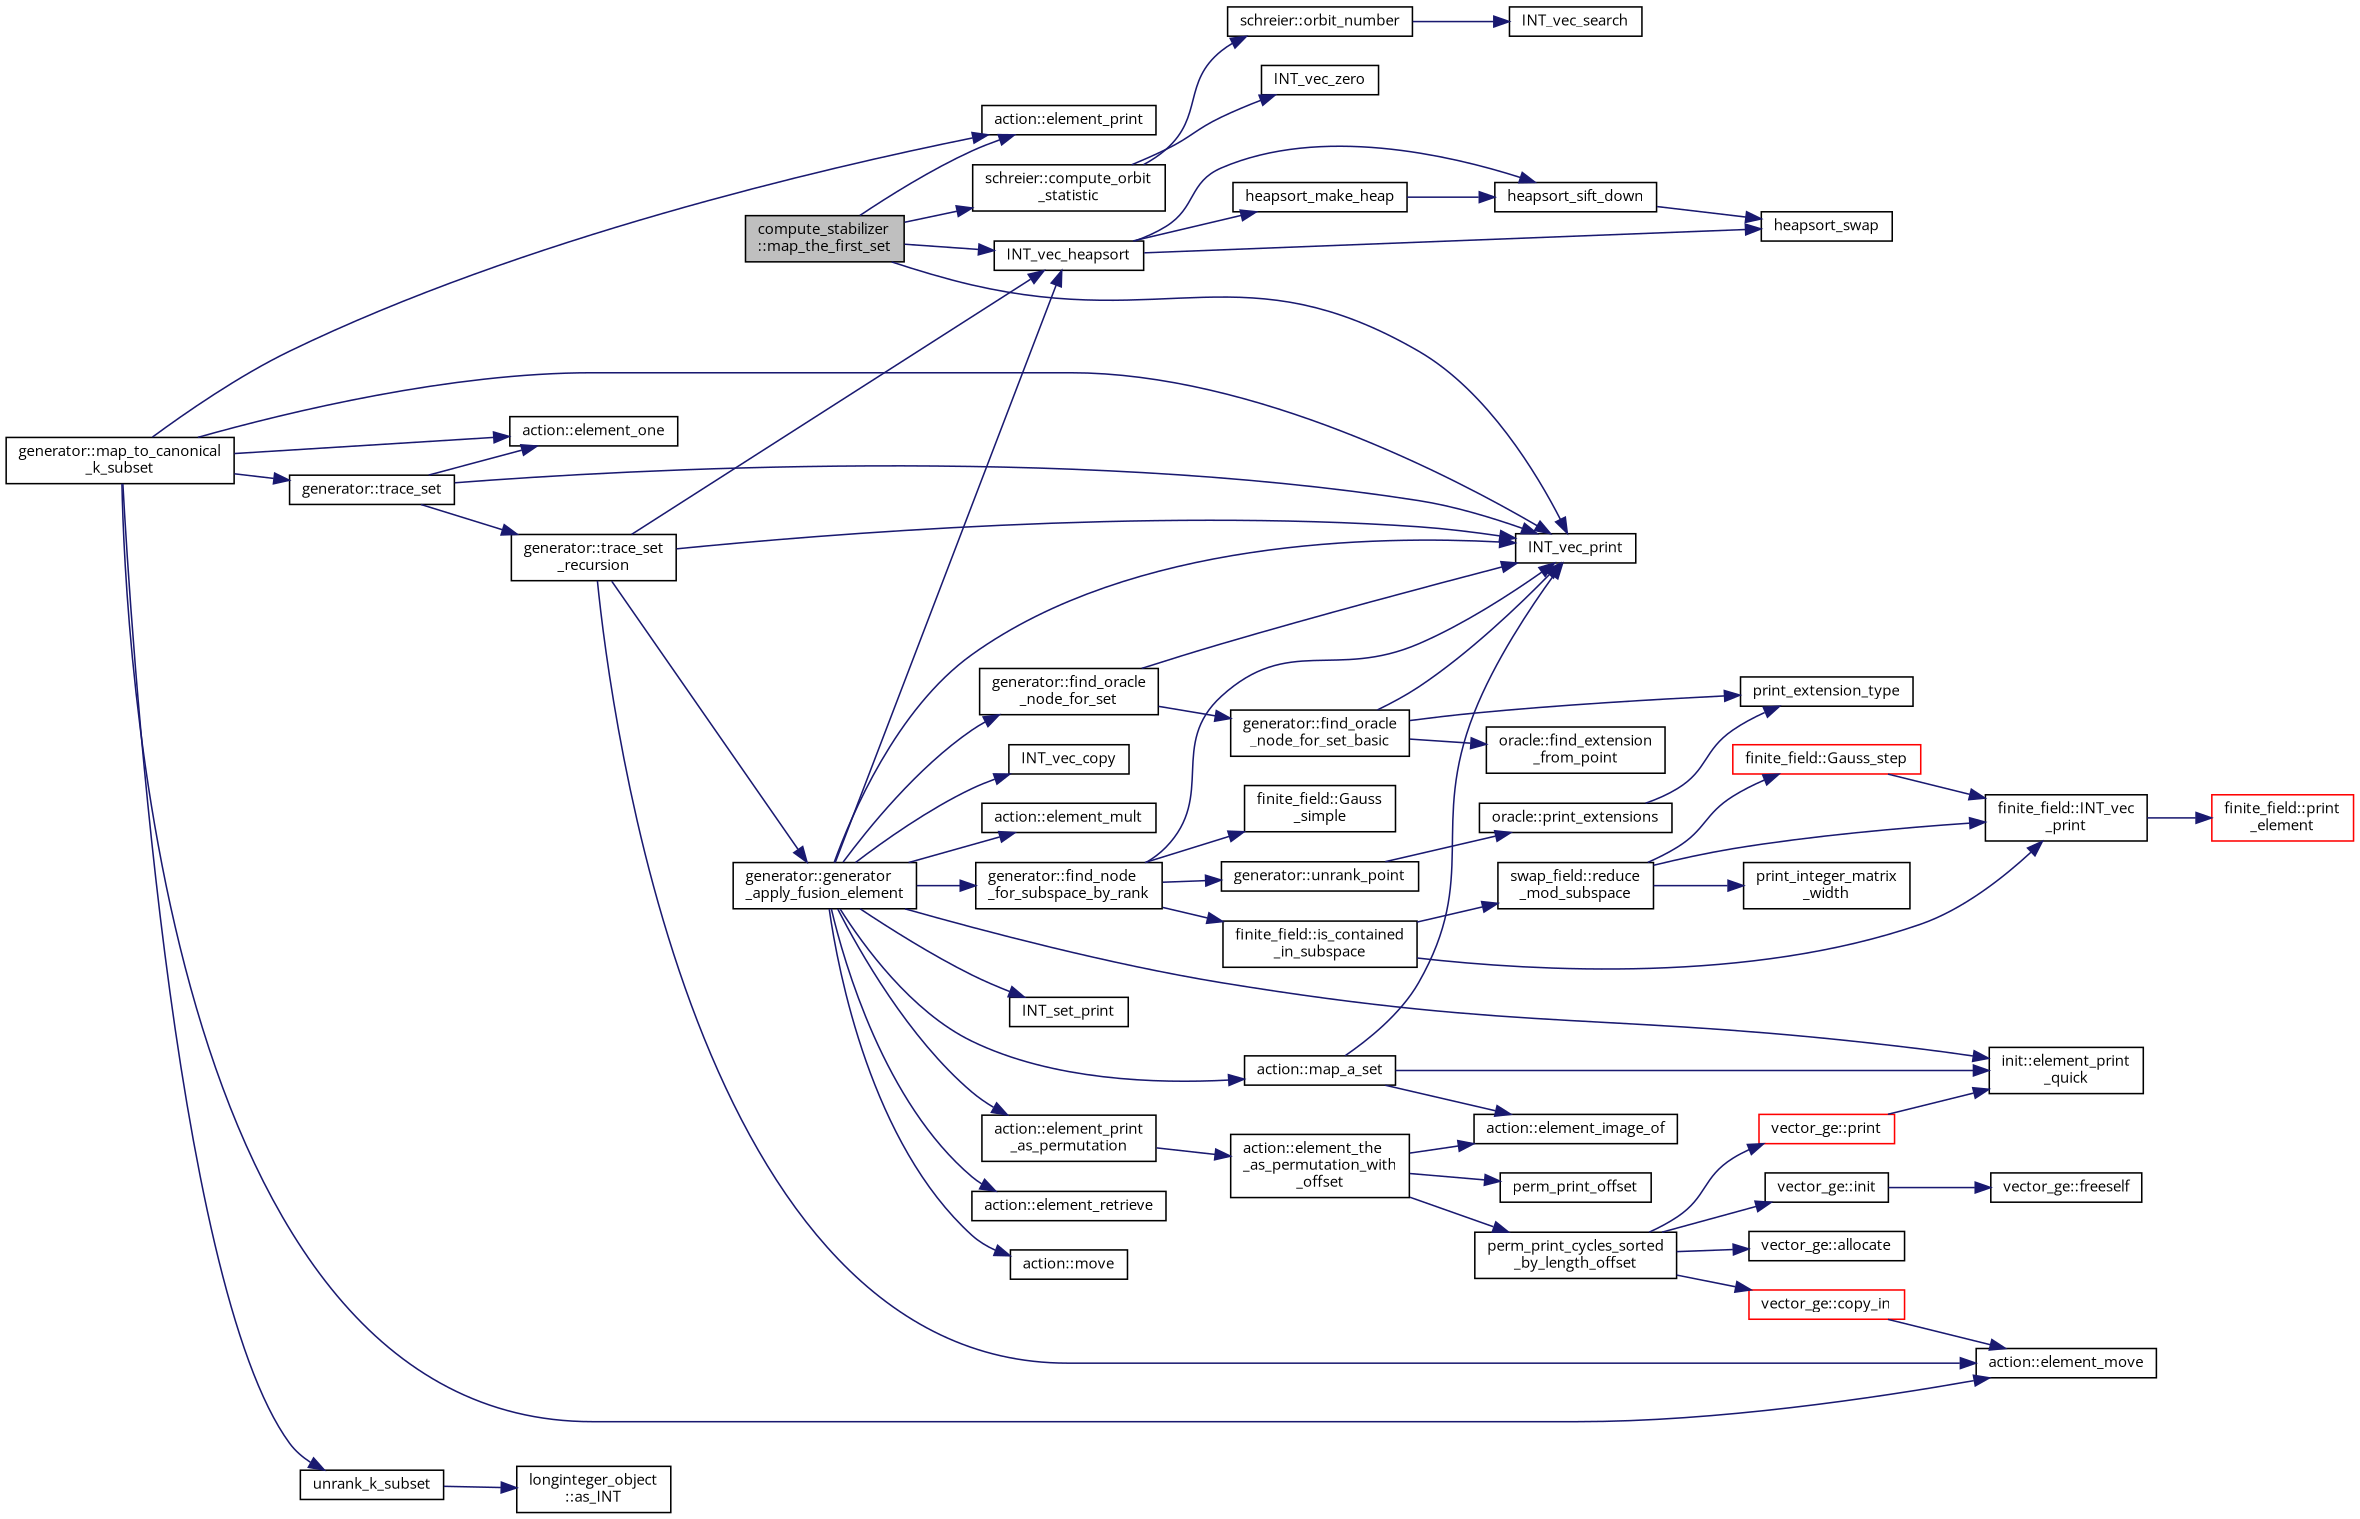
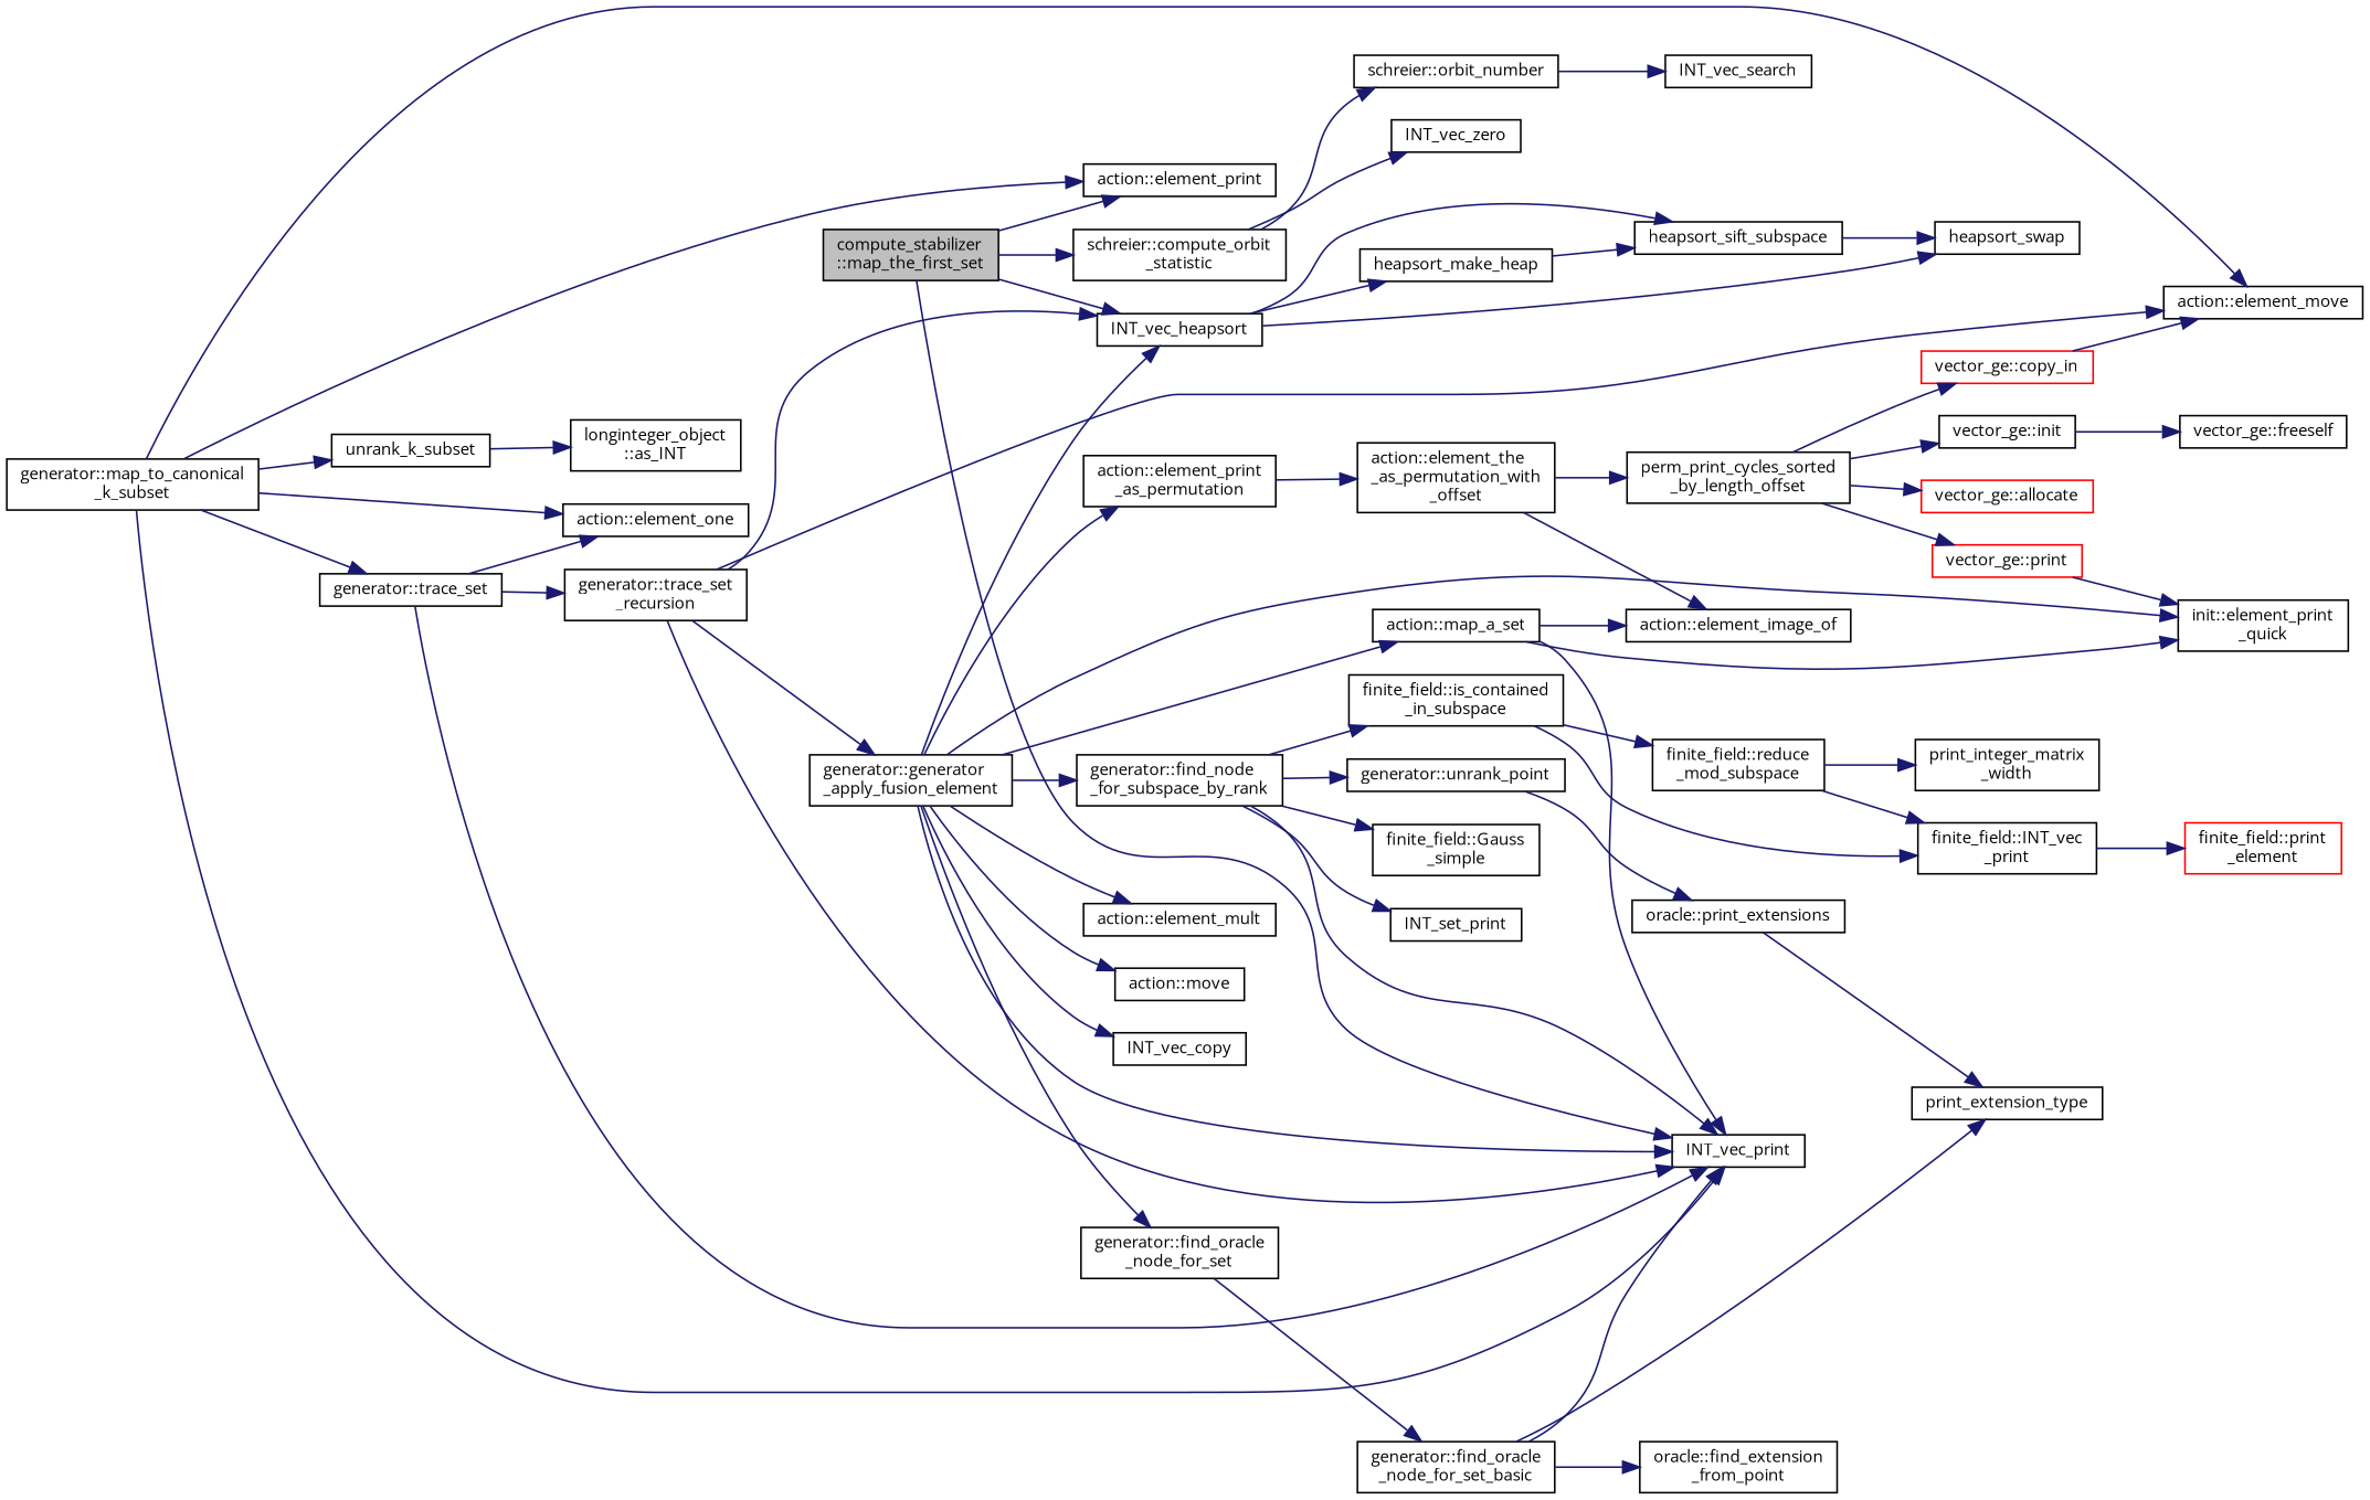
  digraph {
    fontname="Open Sans"
    rankdir=LR
    node [color=black fillcolor=white fontname="Open Sans" fontsize=10 shape=record style=filled]
    edge [color=midnightblue fontname="Open Sans" fontsize=10 labelfontname=Helvetica labelfontsize=10 style=solid]
    n1 [fillcolor=grey75 fontcolor=black height=0.2 label="compute_stabilizer\l::map_the_first_set" width=0.4]
    n2 [height=0.2 label=INT_vec_print width=0.4]
    n3 [height=0.2 label=INT_vec_heapsort width=0.4]
    n4 [height=0.2 label="action::element_print" width=0.4]
    n5 [height=0.2 label="schreier::compute_orbit\l_statistic" width=0.4]
    n6 [height=0.2 label="generator::map_to_canonical\l_k_subset" width=0.4]
    n7 [height=0.2 label=unrank_k_subset width=0.4]
    n8 [height=0.2 label="action::element_one" width=0.4]
    n9 [height=0.2 label="generator::trace_set" width=0.4]
    n10 [height=0.2 label="action::element_move" width=0.4]
    n11 [height=0.2 label=heapsort_make_heap width=0.4]
-   n12 [height=0.2 label=heapsort_sift_down width=0.4]
+   n12 [height=0.2 label=heapsort_sift_subspace width=0.4]
    n13 [height=0.2 label=heapsort_swap width=0.4]
    n14 [height=0.2 label=INT_vec_zero width=0.4]
    n15 [height=0.2 label="schreier::orbit_number" width=0.4]
    n16 [height=0.2 label="longinteger_object\l::as_INT" width=0.4]
    n17 [height=0.2 label="generator::trace_set\l_recursion" width=0.4]
    n18 [height=0.2 label="generator::generator\l_apply_fusion_element" width=0.4]
    n19 [height=0.2 label=INT_set_print width=0.4]
-   n20 [height=0.2 label="action::element_retrieve" width=0.4]
    n21 [height=0.2 label="init::element_print\l_quick" width=0.4]
    n22 [height=0.2 label="action::element_print\l_as_permutation" width=0.4]
    n23 [height=0.2 label="action::map_a_set" width=0.4]
    n24 [height=0.2 label="action::element_mult" width=0.4]
    n25 [height=0.2 label="action::move" width=0.4]
    n26 [height=0.2 label="generator::find_node\l_for_subspace_by_rank" width=0.4]
    n27 [height=0.2 label=INT_vec_copy width=0.4]
    n28 [height=0.2 label="generator::find_oracle\l_node_for_set" width=0.4]
    n29 [height=0.2 label="action::element_the\l_as_permutation_with\l_offset" width=0.4]
    n30 [height=0.2 label="action::element_image_of" width=0.4]
    n31 [height=0.2 label="generator::unrank_point" width=0.4]
    n32 [height=0.2 label="finite_field::Gauss\l_simple" width=0.4]
    n33 [height=0.2 label="finite_field::is_contained\l_in_subspace" width=0.4]
    n34 [height=0.2 label="generator::find_oracle\l_node_for_set_basic" width=0.4]
-   n35 [height=0.2 label=perm_print_offset width=0.4]
    n36 [height=0.2 label="perm_print_cycles_sorted\l_by_length_offset" width=0.4]
    n37 [height=0.2 label="vector_ge::init" width=0.4]
-   n38 [height=0.2 label="vector_ge::allocate" width=0.4]
+   n38 [color=red height=0.2 label="vector_ge::allocate" width=0.4]
    n39 [color=red height=0.2 label="vector_ge::copy_in" width=0.4]
    n40 [color=red height=0.2 label="vector_ge::print" width=0.4]
    n41 [height=0.2 label="vector_ge::freeself" width=0.4]
    n42 [height=0.2 label="oracle::print_extensions" width=0.4]
    n43 [height=0.2 label="finite_field::INT_vec\l_print" width=0.4]
-   n44 [height=0.2 label="swap_field::reduce\l_mod_subspace" width=0.4]
+   n44 [height=0.2 label="finite_field::reduce\l_mod_subspace" width=0.4]
    n45 [color=red height=0.2 label="finite_field::print\l_element" width=0.4]
    n46 [height=0.2 label="print_integer_matrix\l_width" width=0.4]
-   n47 [color=red height=0.2 label="finite_field::Gauss_step" width=0.4]
    n48 [height=0.2 label="oracle::find_extension\l_from_point" width=0.4]
    n49 [height=0.2 label=print_extension_type width=0.4]
    n50 [height=0.2 label=INT_vec_search width=0.4]
    n1 -> n2
    n1 -> n3
    n1 -> n4
    n1 -> n5
    n3 -> n11
    n3 -> n12
    n3 -> n13
    n5 -> n14
    n5 -> n15
    n6 -> n2
    n6 -> n4
    n6 -> n7
    n6 -> n8
    n6 -> n9
    n6 -> n10
    n7 -> n16
    n9 -> n2
    n9 -> n8
    n9 -> n17
    n11 -> n12
    n12 -> n13
    n15 -> n50
    n17 -> n2
    n17 -> n3
    n17 -> n10
    n17 -> n18
    n18 -> n2
    n18 -> n3
-   n18 -> n19
-   n18 -> n20
+   n26 -> n19
    n18 -> n21
    n18 -> n22
    n18 -> n23
    n18 -> n24
    n18 -> n25
    n18 -> n26
    n18 -> n27
    n18 -> n28
    n22 -> n29
    n23 -> n2
    n23 -> n21
    n23 -> n30
    n26 -> n2
    n26 -> n31
    n26 -> n32
    n26 -> n33
-   n28 -> n2
    n28 -> n34
    n29 -> n30
-   n29 -> n35
    n29 -> n36
    n31 -> n42
    n33 -> n43
    n33 -> n44
    n34 -> n2
    n34 -> n48
    n34 -> n49
    n36 -> n37
    n36 -> n38
    n36 -> n39
    n36 -> n40
    n37 -> n41
    n39 -> n10
    n40 -> n21
    n42 -> n49
    n43 -> n45
    n44 -> n43
    n44 -> n46
-   n44 -> n47
-   n47 -> n43
  }
